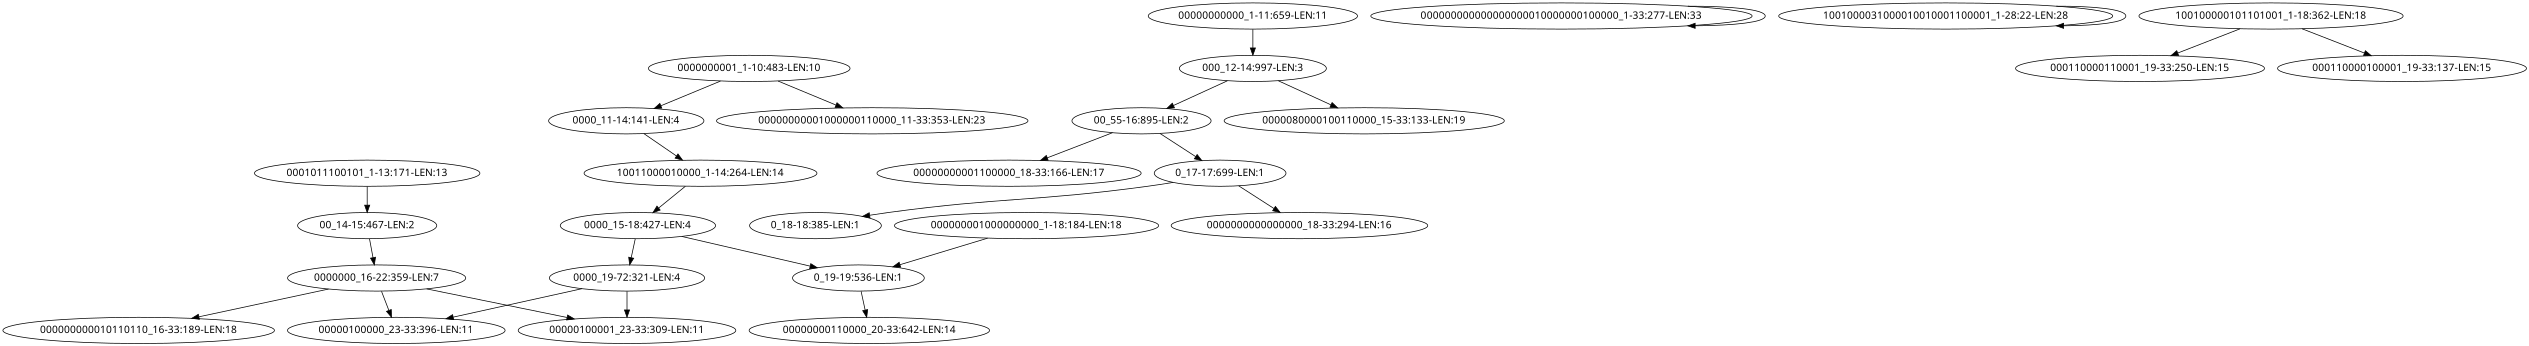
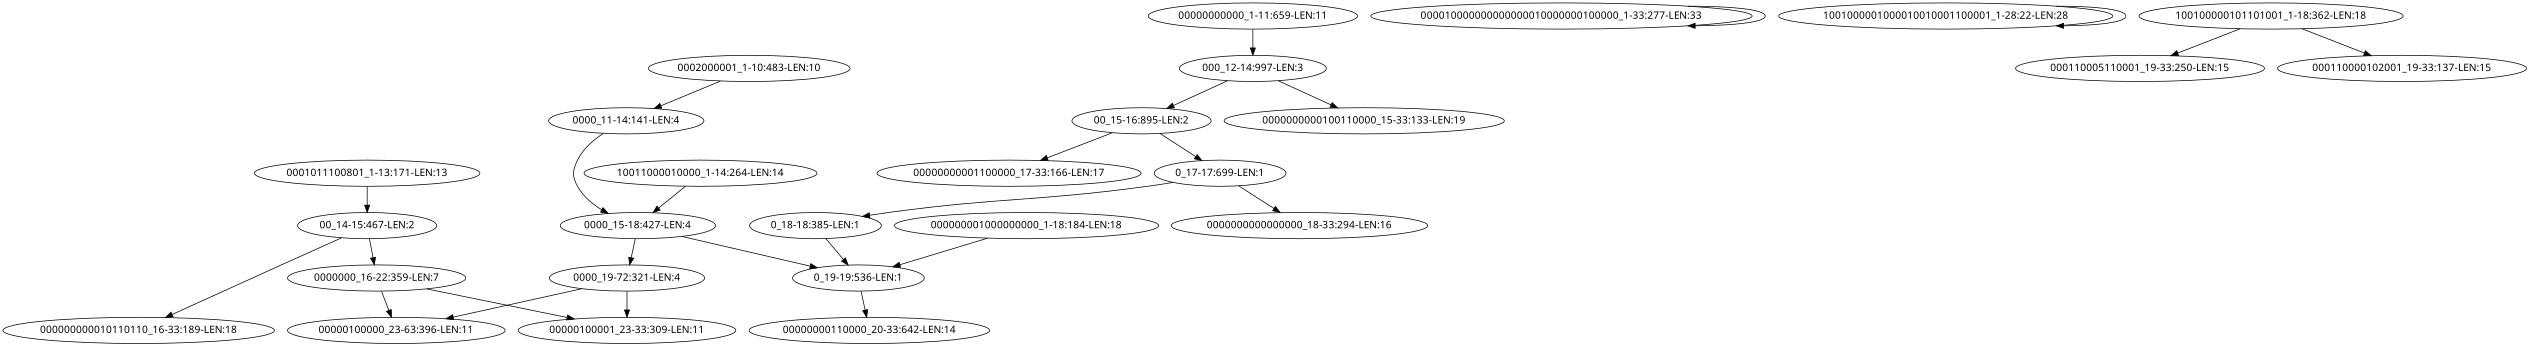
  digraph {
    fontname="Noto Sans"
    node [fontname="Noto Sans"]
    edge [fontname="Noto Sans"]
-   "0001011100101_1-13:171-LEN:13"
+   "0001011100101_1-13:171-LEN:13" [label="0001011100801_1-13:171-LEN:13"]
    "00_14-15:467-LEN:2"
    "0000000_16-22:359-LEN:7"
    "000000000010110110_16-33:189-LEN:18"
-   "00000100000_23-33:396-LEN:11"
+   "00000100000_23-33:396-LEN:11" [label="00000100000_23-63:396-LEN:11"]
    "00000100001_23-33:309-LEN:11"
    "0_19-19:536-LEN:1"
    "00000000110000_20-33:642-LEN:14"
    "0000_15-18:427-LEN:4"
    n10 [label="0000_19-72:321-LEN:4"]
    "0_17-17:699-LEN:1"
    "0_18-18:385-LEN:1"
    "0000000000000000_18-33:294-LEN:16"
-   "00_15-16:895-LEN:2" [label="00_55-16:895-LEN:2"]
-   "00000000001100000_17-33:166-LEN:17" [label="00000000001100000_18-33:166-LEN:17"]
+   "00_15-16:895-LEN:2"
+   "00000000001100000_17-33:166-LEN:17"
    "000_12-14:997-LEN:3"
-   "0000000000100110000_15-33:133-LEN:19" [label="0000080000100110000_15-33:133-LEN:19"]
-   "0000000001_1-10:483-LEN:10"
-   "00000000001000000110000_11-33:353-LEN:23"
+   "0000000000100110000_15-33:133-LEN:19"
+   "0000000001_1-10:483-LEN:10" [label="0002000001_1-10:483-LEN:10"]
    "0000_11-14:141-LEN:4"
-   "000000000000000000010000000100000_1-33:277-LEN:33"
-   "1001000001000010010001100001_1-28:22-LEN:28" [label="1001000031000010010001100001_1-28:22-LEN:28"]
+   "000000000000000000010000000100000_1-33:277-LEN:33" [label="000010000000000000010000000100000_1-33:277-LEN:33"]
+   "1001000001000010010001100001_1-28:22-LEN:28"
    "00000000000_1-11:659-LEN:11"
    "10011000010000_1-14:264-LEN:14"
    "000000001000000000_1-18:184-LEN:18"
    "100100000101101001_1-18:362-LEN:18"
-   "000110000110001_19-33:250-LEN:15"
-   "000110000100001_19-33:137-LEN:15"
+   "000110000110001_19-33:250-LEN:15" [label="000110005110001_19-33:250-LEN:15"]
+   "000110000100001_19-33:137-LEN:15" [label="000110000102001_19-33:137-LEN:15"]
    "0001011100101_1-13:171-LEN:13" -> "00_14-15:467-LEN:2"
    "00_14-15:467-LEN:2" -> "0000000_16-22:359-LEN:7"
-   "0000000_16-22:359-LEN:7" -> "000000000010110110_16-33:189-LEN:18"
+   "00_14-15:467-LEN:2" -> "000000000010110110_16-33:189-LEN:18"
    "0000000_16-22:359-LEN:7" -> "00000100000_23-33:396-LEN:11"
    "0000000_16-22:359-LEN:7" -> "00000100001_23-33:309-LEN:11"
    "0_19-19:536-LEN:1" -> "00000000110000_20-33:642-LEN:14"
    "0000_15-18:427-LEN:4" -> "0_19-19:536-LEN:1"
    "0000_15-18:427-LEN:4" -> n10
    n10 -> "00000100000_23-33:396-LEN:11"
    n10 -> "00000100001_23-33:309-LEN:11"
    "0_17-17:699-LEN:1" -> "0_18-18:385-LEN:1"
    "0_17-17:699-LEN:1" -> "0000000000000000_18-33:294-LEN:16"
+   "0_18-18:385-LEN:1" -> "0_19-19:536-LEN:1"
    "00_15-16:895-LEN:2" -> "0_17-17:699-LEN:1"
    "00_15-16:895-LEN:2" -> "00000000001100000_17-33:166-LEN:17"
    "000_12-14:997-LEN:3" -> "00_15-16:895-LEN:2"
    "000_12-14:997-LEN:3" -> "0000000000100110000_15-33:133-LEN:19"
-   "0000000001_1-10:483-LEN:10" -> "00000000001000000110000_11-33:353-LEN:23"
    "0000000001_1-10:483-LEN:10" -> "0000_11-14:141-LEN:4"
-   "0000_11-14:141-LEN:4" -> "10011000010000_1-14:264-LEN:14"
+   "0000_11-14:141-LEN:4" -> "0000_15-18:427-LEN:4"
    "000000000000000000010000000100000_1-33:277-LEN:33" -> "000000000000000000010000000100000_1-33:277-LEN:33"
    "1001000001000010010001100001_1-28:22-LEN:28" -> "1001000001000010010001100001_1-28:22-LEN:28"
    "00000000000_1-11:659-LEN:11" -> "000_12-14:997-LEN:3"
    "10011000010000_1-14:264-LEN:14" -> "0000_15-18:427-LEN:4"
    "000000001000000000_1-18:184-LEN:18" -> "0_19-19:536-LEN:1"
    "100100000101101001_1-18:362-LEN:18" -> "000110000110001_19-33:250-LEN:15"
    "100100000101101001_1-18:362-LEN:18" -> "000110000100001_19-33:137-LEN:15"
  }
